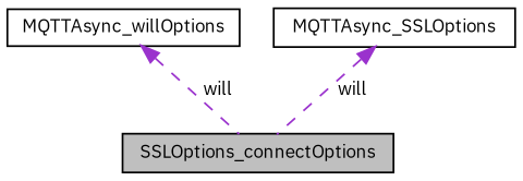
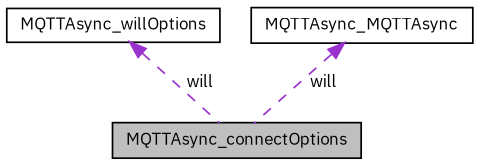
  digraph {
    fontname="IBM Plex Sans"
    node [color=black fillcolor=white fontname="IBM Plex Sans" fontsize=10 shape=record style=filled]
    edge [color=darkorchid3 dir=back fontname="IBM Plex Sans" fontsize=10 labelfontname=Helvetica labelfontsize=10 style=dashed]
-   n1 [fillcolor=grey75 fontcolor=black height=0.2 label=SSLOptions_connectOptions width=0.4]
+   n1 [fillcolor=grey75 fontcolor=black height=0.2 label=MQTTAsync_connectOptions width=0.4]
    n2 [height=0.2 label=MQTTAsync_willOptions width=0.4]
-   n3 [height=0.2 label=MQTTAsync_SSLOptions width=0.4]
+   n3 [height=0.2 label=MQTTAsync_MQTTAsync width=0.4]
    n2 -> n1 [label=" will"]
    n3 -> n1 [label=" will"]
  }
